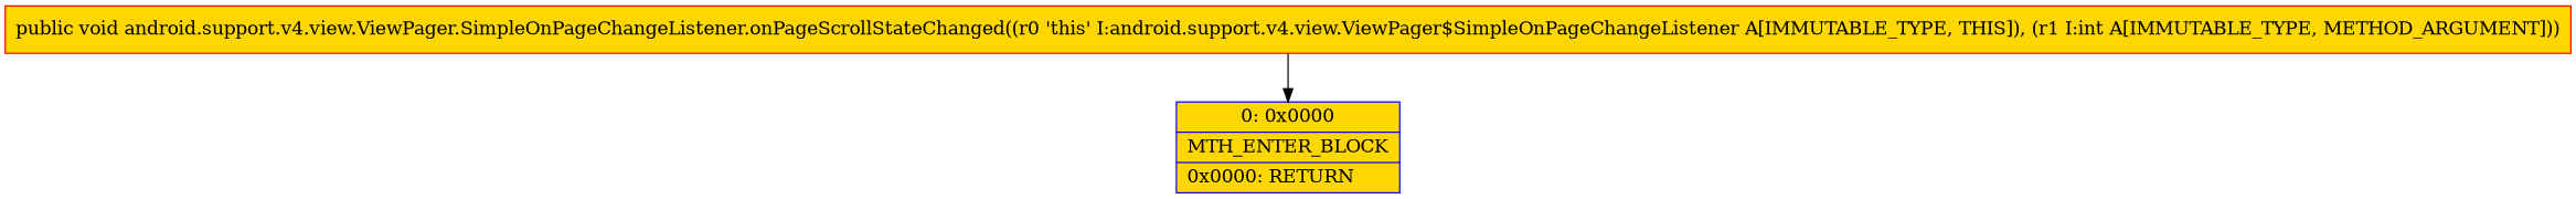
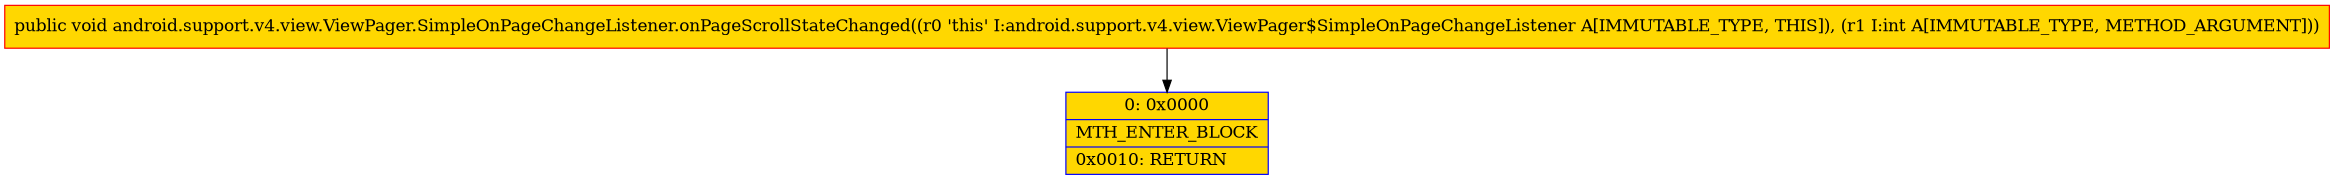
  digraph {
    node [shape=record style=filled fillcolor=gold]
-   n1 [label="{0\:\ 0x0000|MTH_ENTER_BLOCK\l|0x0000: RETURN   \l}" color=blue]
+   n1 [label="{0\:\ 0x0000|MTH_ENTER_BLOCK\l|0x0010: RETURN   \l}" color=blue]
    n2 [label="{public void android.support.v4.view.ViewPager.SimpleOnPageChangeListener.onPageScrollStateChanged((r0 'this' I:android.support.v4.view.ViewPager$SimpleOnPageChangeListener A[IMMUTABLE_TYPE, THIS]), (r1 I:int A[IMMUTABLE_TYPE, METHOD_ARGUMENT])) }" color=red]
    n2 -> n1
  }
